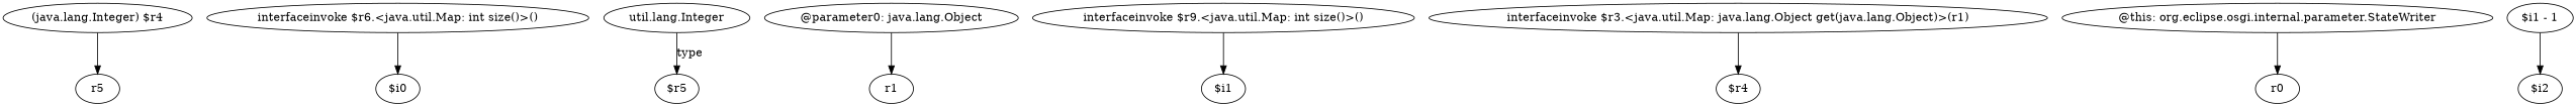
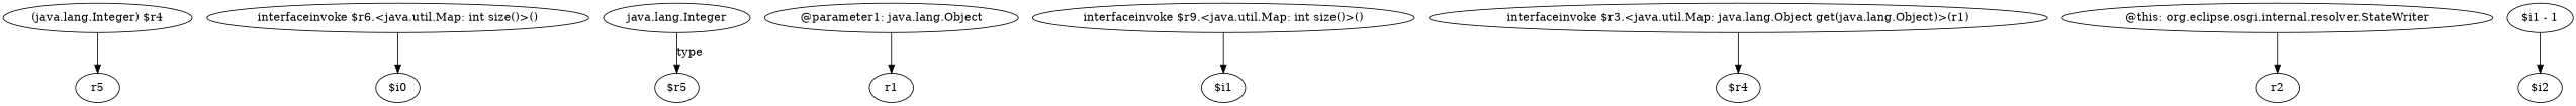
  digraph {
    n1 [label="(java.lang.Integer) $r4"]
    n2 [label=r5]
    n3 [label="interfaceinvoke $r6.<java.util.Map: int size()>()"]
    n4 [label="$i0"]
-   n5 [label="util.lang.Integer"]
+   n5 [label="java.lang.Integer"]
    n6 [label="$r5"]
-   n7 [label="@parameter0: java.lang.Object"]
+   n7 [label="@parameter1: java.lang.Object"]
    n8 [label=r1]
    n9 [label="interfaceinvoke $r9.<java.util.Map: int size()>()"]
    n10 [label="$i1"]
    n11 [label="interfaceinvoke $r3.<java.util.Map: java.lang.Object get(java.lang.Object)>(r1)"]
    n12 [label="$r4"]
-   n13 [label="@this: org.eclipse.osgi.internal.parameter.StateWriter"]
-   n14 [label=r0]
+   n13 [label="@this: org.eclipse.osgi.internal.resolver.StateWriter"]
+   n14 [label=r2]
    n15 [label="$i1 - 1"]
    n16 [label="$i2"]
    n1 -> n2
    n3 -> n4
    n5 -> n6 [label=type]
    n7 -> n8
    n9 -> n10
    n11 -> n12
    n13 -> n14
    n15 -> n16
  }
